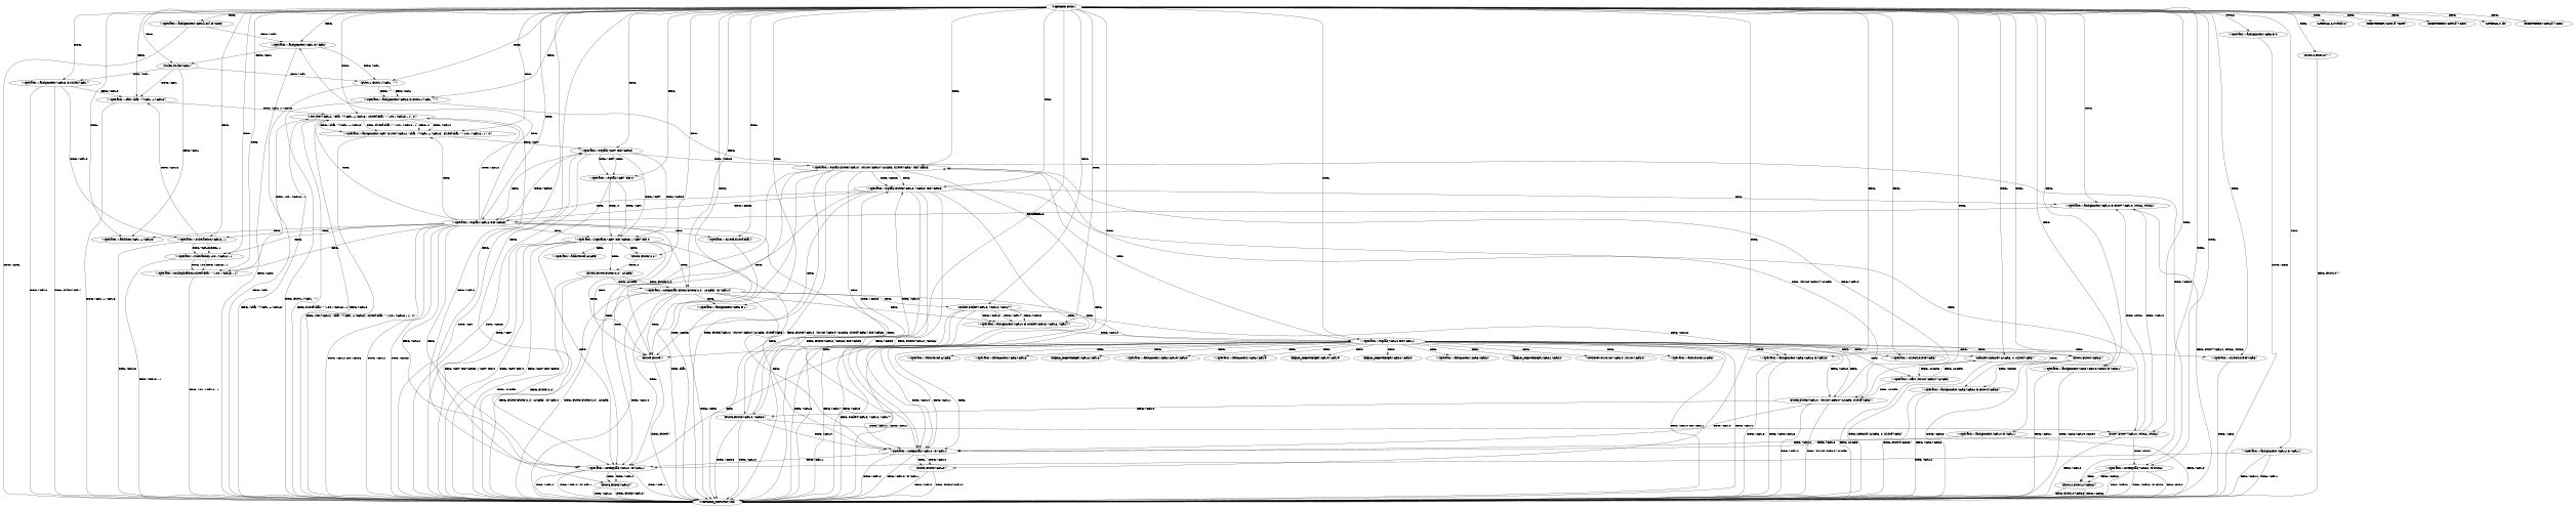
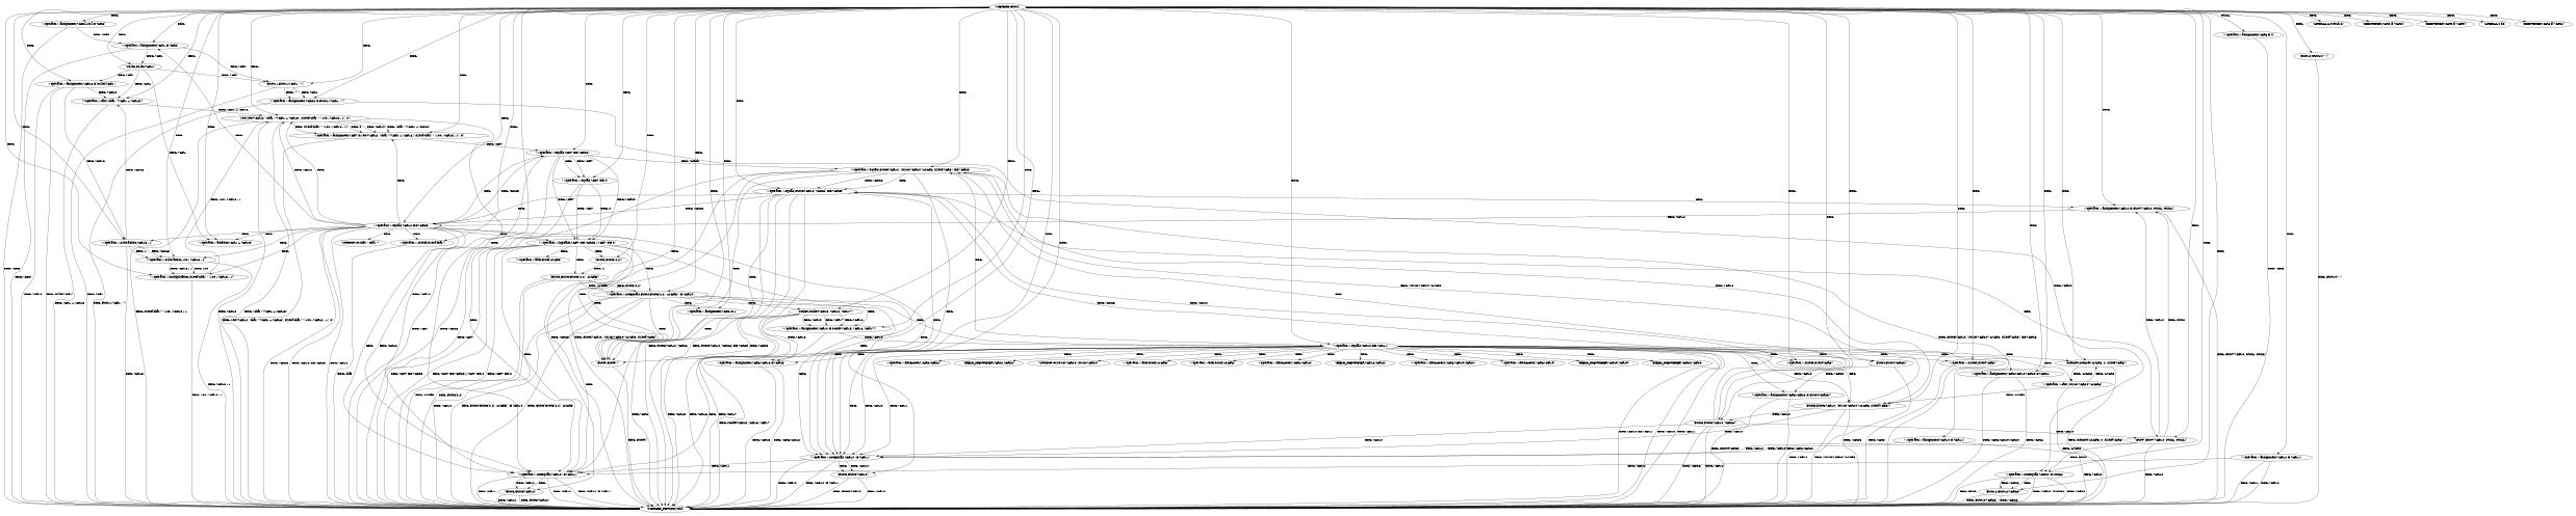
  digraph {
    n1 [label="(METHOD,FUN1)"]
    n2 [label="(<operator>.assignment,VAR2[100] = VAR3)"]
    n3 [label="(<operator>.assignment,VAR1 = VAR2)"]
    n4 [label="(LITERAL,6,switch(6))"]
    n5 [label="(<operator>.assignment,VAR6 = 0)"]
    n6 [label="(<operator>.assignment,VAR10 = VAR11)"]
    n7 [label="(<operator>.assignment,VAR12 = VAR11)"]
    n8 [label="(<operator>.assignment,VAR13 = strlen(VAR1))"]
    n9 [label="(strlen,strlen(VAR1))"]
    n10 [label="(<operator>.notEquals,FUN2(FUN3(2,2), &VAR5) != VAR14)"]
    n11 [label="(FUN3,FUN3(2,2))"]
    n12 [label="(<operator>.assignment,VAR6 = 1)"]
    n13 [label="(<operator>.assignment,VAR10 = socket(VAR15, VAR16, VAR17))"]
    n14 [label="(socket,socket(VAR15, VAR16, VAR17))"]
    n15 [label="(<operator>.equals,VAR10 == VAR11)"]
    n16 [label="(memset,memset(&VAR8, 0, sizeof(VAR8)))"]
    n17 [label="(<operator>.sizeOf,sizeof(VAR8))"]
    n18 [label="(<operator>.assignment,VAR8.VAR18 = VAR15)"]
    n19 [label="(<operator>.assignment,VAR8.VAR19.VAR20 = VAR21)"]
    n20 [label="(FUN4,FUN4(VAR23))"]
    n21 [label="(<operator>.equals,FUN5(VAR10, (struct VAR24*)&VAR8, sizeof(VAR8)) == VAR25)"]
    n22 [label="(FUN5,FUN5(VAR10, (struct VAR24*)&VAR8, sizeof(VAR8)))"]
    n23 [label="(<operator>.sizeOf,sizeof(VAR8))"]
    n24 [label="(<operator>.equals,FUN6(VAR10, VAR26) == VAR25)"]
    n25 [label="(FUN6,FUN6(VAR10, VAR26))"]
    n26 [label="(<operator>.assignment,VAR12 = FUN7(VAR10, NULL, NULL))"]
    n27 [label="(FUN7,FUN7(VAR10, NULL, NULL))"]
    n28 [label="(<operator>.equals,VAR12 == VAR25)"]
    n29 [label="(<operator>.assignment,VAR7 = recv(VAR12, (char *)(VAR1 + VAR13), sizeof(char) * (100 - VAR13 - 1), 0))"]
    n30 [label="(recv,recv(VAR12, (char *)(VAR1 + VAR13), sizeof(char) * (100 - VAR13 - 1), 0))"]
    n31 [label="(<operator>.cast,(char *)(VAR1 + VAR13))"]
    n32 [label="(<operator>.addition,VAR1 + VAR13)"]
    n33 [label="(<operator>.multiplication,sizeof(char) * (100 - VAR13 - 1))"]
    n34 [label="(<operator>.sizeOf,sizeof(char))"]
    n35 [label="(<operator>.subtraction,100 - VAR13 - 1)"]
    n36 [label="(<operator>.subtraction,VAR13 - 1)"]
    n37 [label="(<operator>.equals,VAR7 == VAR25)"]
    n38 [label="(<operator>.equals,VAR7 == 0)"]
    n39 [label="(IDENTIFIER,VAR9,if (VAR9))"]
    n40 [label="(IDENTIFIER,VAR9,if (VAR9))"]
    n41 [label="(LITERAL,0,do)"]
    n42 [label="(<operator>.notEquals,VAR10 != VAR11)"]
    n43 [label="(FUN8,FUN8(VAR10))"]
    n44 [label="(<operator>.notEquals,VAR12 != VAR11)"]
    n45 [label="(FUN8,FUN8(VAR12))"]
    n46 [label="(IDENTIFIER,VAR6,if (VAR6))"]
    n47 [label="(FUN9,FUN9())"]
    n48 [label="(FUN10,FUN10(\"\"))"]
    n49 [label="(<operator>.assignment,VAR28 = FUN11(VAR1, \"\"))"]
    n50 [label="(FUN11,FUN11(VAR1, \"\"))"]
    n51 [label="(<operator>.notEquals,VAR28 != NULL)"]
    n52 [label="(FUN12,FUN12(VAR28))"]
    n53 [label="(METHOD_RETURN,void)"]
    n54 [label="(FUN2,FUN2(FUN3(2,2), &VAR5))"]
    n55 [label="(<operator>.assignment,VAR8.VAR22 = FUN4(VAR23))"]
    n56 [label="(<operator>.cast,(struct VAR24*)&VAR8)"]
    n57 [label="(<operator>.addressOf,&VAR8)"]
    n58 [label="(<operator>.fieldAccess,VAR8.VAR18)"]
    n59 [label="(FIELD_IDENTIFIER,VAR18,VAR18)"]
    n60 [label="(<operator>.fieldAccess,VAR8.VAR19.VAR20)"]
    n61 [label="(<operator>.fieldAccess,VAR8.VAR19)"]
    n62 [label="(FIELD_IDENTIFIER,VAR19,VAR19)"]
    n63 [label="(FIELD_IDENTIFIER,VAR20,VAR20)"]
    n64 [label="(<operator>.fieldAccess,VAR8.VAR22)"]
    n65 [label="(FIELD_IDENTIFIER,VAR22,VAR22)"]
    n66 [label="(UNKNOWN,struct VAR24*,struct VAR24*)"]
    n67 [label="(<operator>.addressOf,&VAR8)"]
    n68 [label="(<operator>.logicalOr,VAR7 == VAR25 || VAR7 == 0)"]
+   n69 [label="(UNKNOWN,char *,char *)"]
    n70 [label="(<operator>.addressOf,&VAR5)"]
    n1 -> n2 [label="DDG: "]
    n1 -> n3 [label="DDG: "]
    n1 -> n4 [label="DDG: "]
    n1 -> n5 [label="NULL: "]
    n1 -> n6 [label="DDG: "]
    n1 -> n7 [label="DDG: "]
    n1 -> n8 [label="DDG: "]
    n1 -> n9 [label="DDG: "]
    n1 -> n10 [label="DDG: "]
    n1 -> n11 [label="DDG: "]
    n1 -> n12 [label="DDG: "]
    n1 -> n13 [label="DDG: "]
    n1 -> n14 [label="DDG: "]
    n1 -> n15 [label="DDG: "]
    n1 -> n16 [label="DDG: "]
    n1 -> n17 [label="DDG: "]
    n1 -> n18 [label="DDG: "]
    n1 -> n19 [label="DDG: "]
    n1 -> n20 [label="DDG: "]
    n1 -> n21 [label="DDG: "]
    n1 -> n22 [label="DDG: "]
    n1 -> n23 [label="DDG: "]
    n1 -> n24 [label="DDG: "]
    n1 -> n25 [label="DDG: "]
    n1 -> n26 [label="DDG: "]
    n1 -> n27 [label="DDG: "]
    n1 -> n28 [label="DDG: "]
    n1 -> n29 [label="DDG: "]
    n1 -> n30 [label="DDG: "]
    n1 -> n31 [label="DDG: "]
    n1 -> n32 [label="DDG: "]
    n1 -> n33 [label="DDG: "]
    n1 -> n34 [label="DDG: "]
    n1 -> n35 [label="DDG: "]
    n1 -> n36 [label="DDG: "]
    n1 -> n37 [label="DDG: "]
    n1 -> n38 [label="DDG: "]
    n1 -> n39 [label="DDG: "]
    n1 -> n40 [label="DDG: "]
    n1 -> n41 [label="DDG: "]
    n1 -> n42 [label="DDG: "]
    n1 -> n43 [label="DDG: "]
    n1 -> n44 [label="DDG: "]
    n1 -> n45 [label="DDG: "]
    n1 -> n46 [label="DDG: "]
    n1 -> n47 [label="DDG: "]
    n1 -> n48 [label="DDG: "]
    n1 -> n49 [label="DDG: "]
    n1 -> n50 [label="DDG: "]
    n1 -> n51 [label="DDG: "]
    n1 -> n52 [label="DDG: "]
    n2 -> n3 [label="DDG: VAR2"]
    n2 -> n53 [label="DDG: VAR3"]
    n3 -> n9 [label="DDG: VAR1"]
    n3 -> n50 [label="DDG: VAR1"]
    n3 -> n53 [label="DDG: VAR2"]
    n5 -> n53 [label="DDG: VAR6"]
    n6 -> n42 [label="DDG: VAR10"]
    n6 -> n53 [label="DDG: VAR10"]
    n7 -> n44 [label="DDG: VAR12"]
    n7 -> n53 [label="DDG: VAR11"]
    n7 -> n53 [label="DDG: VAR12"]
    n8 -> n31 [label="DDG: VAR13"]
    n8 -> n36 [label="DDG: VAR13"]
    n8 -> n53 [label="DDG: strlen(VAR1)"]
    n8 -> n53 [label="DDG: VAR13"]
    n9 -> n8 [label="DDG: VAR1"]
    n9 -> n31 [label="DDG: VAR1"]
    n9 -> n32 [label="DDG: VAR1"]
    n9 -> n50 [label="DDG: VAR1"]
    n10 -> n12 [label="CDG: "]
    n10 -> n13 [label="CDG: "]
    n10 -> n14 [label="CDG: "]
    n10 -> n15 [label="CDG: "]
    n10 -> n42 [label="CDG: "]
    n10 -> n44 [label="CDG: "]
    n10 -> n47 [label="CDG: "]
    n10 -> n53 [label="DDG: FUN2(FUN3(2,2), &VAR5) != VAR14"]
    n10 -> n53 [label="DDG: FUN2(FUN3(2,2), &VAR5)"]
    n10 -> n53 [label="DDG: VAR14"]
    n11 -> n54 [label="DDG: 2"]
    n12 -> n53 [label="DDG: VAR6"]
    n13 -> n15 [label="DDG: VAR10"]
    n13 -> n53 [label="DDG: socket(VAR15, VAR16, VAR17)"]
    n14 -> n13 [label="DDG: VAR15"]
    n14 -> n13 [label="DDG: VAR16"]
    n14 -> n13 [label="DDG: VAR17"]
    n14 -> n18 [label="DDG: VAR15"]
    n14 -> n53 [label="DDG: VAR17"]
    n14 -> n53 [label="DDG: VAR15"]
    n14 -> n53 [label="DDG: VAR16"]
    n15 -> n16 [label="CDG: "]
    n15 -> n17 [label="CDG: "]
    n15 -> n18 [label="CDG: "]
    n15 -> n19 [label="CDG: "]
    n15 -> n20 [label="CDG: "]
    n15 -> n21 [label="CDG: "]
    n15 -> n22 [label="DDG: VAR10"]
    n15 -> n22 [label="CDG: "]
    n15 -> n23 [label="CDG: "]
    n15 -> n42 [label="DDG: VAR10"]
    n15 -> n42 [label="DDG: VAR11"]
    n15 -> n42 [label="CDG: "]
    n15 -> n44 [label="CDG: "]
    n15 -> n47 [label="CDG: "]
    n15 -> n53 [label="DDG: VAR10 == VAR11"]
    n15 -> n53 [label="DDG: VAR10"]
    n15 -> n53 [label="DDG: VAR11"]
    n15 -> n55 [label="CDG: "]
    n15 -> n56 [label="CDG: "]
    n15 -> n57 [label="CDG: "]
    n15 -> n58 [label="CDG: "]
    n15 -> n59 [label="CDG: "]
    n15 -> n60 [label="CDG: "]
    n15 -> n61 [label="CDG: "]
    n15 -> n62 [label="CDG: "]
    n15 -> n63 [label="CDG: "]
    n15 -> n64 [label="CDG: "]
    n15 -> n65 [label="CDG: "]
    n15 -> n66 [label="CDG: "]
    n15 -> n67 [label="CDG: "]
    n16 -> n53 [label="DDG: memset(&VAR8, 0, sizeof(VAR8))"]
    n16 -> n56 [label="DDG: &VAR8"]
    n18 -> n53 [label="DDG: VAR8.VAR18"]
    n18 -> n53 [label="DDG: VAR15"]
    n19 -> n53 [label="DDG: VAR21"]
    n19 -> n53 [label="DDG: VAR8.VAR19.VAR20"]
    n20 -> n53 [label="DDG: VAR23"]
    n20 -> n55 [label="DDG: VAR23"]
    n21 -> n24 [label="DDG: VAR25"]
    n21 -> n24 [label="CDG: "]
    n21 -> n25 [label="CDG: "]
    n21 -> n42 [label="CDG: "]
    n21 -> n44 [label="CDG: "]
    n21 -> n47 [label="CDG: "]
    n21 -> n53 [label="DDG: FUN5(VAR10, (struct VAR24*)&VAR8, sizeof(VAR8))"]
    n21 -> n53 [label="DDG: FUN5(VAR10, (struct VAR24*)&VAR8, sizeof(VAR8)) == VAR25"]
    n21 -> n53 [label="DDG: VAR25"]
    n22 -> n21 [label="DDG: VAR10"]
    n22 -> n21 [label="DDG: (struct VAR24*)&VAR8"]
    n22 -> n25 [label="DDG: VAR10"]
    n22 -> n42 [label="DDG: VAR10"]
    n22 -> n53 [label="DDG: VAR10"]
    n22 -> n53 [label="DDG: (struct VAR24*)&VAR8"]
    n23 -> n53 [label="DDG: VAR8"]
    n24 -> n26 [label="CDG: "]
    n24 -> n27 [label="CDG: "]
    n24 -> n28 [label="DDG: VAR25"]
    n24 -> n28 [label="CDG: "]
    n24 -> n42 [label="CDG: "]
    n24 -> n44 [label="CDG: "]
    n24 -> n47 [label="CDG: "]
    n24 -> n53 [label="DDG: VAR25"]
    n24 -> n53 [label="DDG: FUN6(VAR10, VAR26)"]
    n24 -> n53 [label="DDG: FUN6(VAR10, VAR26) == VAR25"]
    n25 -> n24 [label="DDG: VAR10"]
    n25 -> n24 [label="DDG: VAR26"]
    n25 -> n27 [label="DDG: VAR10"]
    n25 -> n42 [label="DDG: VAR10"]
    n25 -> n53 [label="DDG: VAR26"]
    n25 -> n53 [label="DDG: VAR10"]
    n26 -> n28 [label="DDG: VAR12"]
    n26 -> n53 [label="DDG: FUN7(VAR10, NULL, NULL)"]
    n27 -> n26 [label="DDG: VAR10"]
    n27 -> n26 [label="DDG: NULL"]
    n27 -> n42 [label="DDG: VAR10"]
    n27 -> n51 [label="DDG: NULL"]
    n27 -> n53 [label="DDG: VAR10"]
    n28 -> n3 [label="CDG: "]
    n28 -> n29 [label="CDG: "]
    n28 -> n30 [label="DDG: VAR12"]
    n28 -> n30 [label="CDG: "]
    n28 -> n32 [label="CDG: "]
    n28 -> n33 [label="CDG: "]
    n28 -> n34 [label="CDG: "]
    n28 -> n35 [label="CDG: "]
    n28 -> n36 [label="CDG: "]
    n28 -> n37 [label="DDG: VAR25"]
    n28 -> n37 [label="CDG: "]
    n28 -> n42 [label="CDG: "]
    n28 -> n44 [label="DDG: VAR12"]
    n28 -> n44 [label="CDG: "]
    n28 -> n47 [label="CDG: "]
    n28 -> n53 [label="DDG: VAR12 == VAR25"]
    n28 -> n53 [label="DDG: VAR12"]
    n28 -> n53 [label="DDG: VAR25"]
    n28 -> n68 [label="CDG: "]
+   n28 -> n69 [label="CDG: "]
    n29 -> n37 [label="DDG: VAR7"]
    n29 -> n53 [label="DDG: recv(VAR12, (char *)(VAR1 + VAR13), sizeof(char) * (100 - VAR13 - 1), 0)"]
    n30 -> n29 [label="DDG: VAR12"]
    n30 -> n29 [label="DDG: (char *)(VAR1 + VAR13)"]
    n30 -> n29 [label="DDG: sizeof(char) * (100 - VAR13 - 1)"]
    n30 -> n29 [label="DDG: 0"]
    n30 -> n44 [label="DDG: VAR12"]
    n30 -> n53 [label="DDG: (char *)(VAR1 + VAR13)"]
    n30 -> n53 [label="DDG: sizeof(char) * (100 - VAR13 - 1)"]
    n30 -> n53 [label="DDG: VAR12"]
    n31 -> n30 [label="DDG: VAR1 + VAR13"]
    n31 -> n53 [label="DDG: VAR1 + VAR13"]
    n33 -> n30 [label="DDG: 100 - VAR13 - 1"]
    n33 -> n53 [label="DDG: 100 - VAR13 - 1"]
    n34 -> n53 [label="DDG: char"]
    n35 -> n33 [label="DDG: 100"]
    n35 -> n33 [label="DDG: VAR13 - 1"]
    n35 -> n53 [label="DDG: VAR13 - 1"]
    n36 -> n31 [label="DDG: VAR13"]
    n36 -> n35 [label="DDG: VAR13"]
    n36 -> n35 [label="DDG: 1"]
    n36 -> n53 [label="DDG: VAR13"]
    n37 -> n21 [label="DDG: VAR25"]
    n37 -> n38 [label="DDG: VAR7"]
    n37 -> n38 [label="CDG: "]
    n37 -> n53 [label="DDG: VAR7"]
    n37 -> n53 [label="DDG: VAR25"]
    n37 -> n68 [label="DDG: VAR7"]
    n37 -> n68 [label="DDG: VAR25"]
    n38 -> n53 [label="DDG: VAR7"]
    n38 -> n68 [label="DDG: VAR7"]
    n38 -> n68 [label="DDG: 0"]
    n42 -> n43 [label="DDG: VAR10"]
    n42 -> n43 [label="CDG: "]
    n42 -> n44 [label="DDG: VAR11"]
    n42 -> n53 [label="DDG: VAR10"]
    n42 -> n53 [label="DDG: VAR10 != VAR11"]
    n43 -> n53 [label="DDG: VAR10"]
    n43 -> n53 [label="DDG: FUN8(VAR10)"]
    n44 -> n45 [label="DDG: VAR12"]
    n44 -> n45 [label="CDG: "]
    n44 -> n53 [label="DDG: VAR11"]
    n44 -> n53 [label="DDG: VAR12"]
    n44 -> n53 [label="DDG: VAR12 != VAR11"]
    n45 -> n53 [label="DDG: VAR12"]
    n45 -> n53 [label="DDG: FUN8(VAR12)"]
    n47 -> n53 [label="DDG: FUN9()"]
    n48 -> n53 [label="DDG: FUN10(\"\")"]
    n49 -> n51 [label="DDG: VAR28"]
    n49 -> n53 [label="DDG: FUN11(VAR1, \"\")"]
    n50 -> n49 [label="DDG: VAR1"]
    n50 -> n49 [label="DDG: \"\""]
    n50 -> n53 [label="DDG: VAR1"]
    n51 -> n52 [label="DDG: VAR28"]
    n51 -> n52 [label="CDG: "]
    n51 -> n53 [label="DDG: VAR28 != NULL"]
    n51 -> n53 [label="DDG: NULL"]
    n51 -> n53 [label="DDG: VAR28"]
    n52 -> n53 [label="DDG: FUN12(VAR28)"]
    n52 -> n53 [label="DDG: VAR28"]
    n54 -> n10 [label="DDG: FUN3(2,2)"]
    n54 -> n10 [label="DDG: &VAR5"]
    n54 -> n53 [label="DDG: FUN3(2,2)"]
    n54 -> n53 [label="DDG: &VAR5"]
    n55 -> n53 [label="DDG: FUN4(VAR23)"]
    n55 -> n53 [label="DDG: VAR8.VAR22"]
    n56 -> n16 [label="DDG: &VAR8"]
    n56 -> n22 [label="DDG: &VAR8"]
    n56 -> n53 [label="DDG: &VAR8"]
    n68 -> n10 [label="CDG: "]
    n68 -> n11 [label="CDG: "]
    n68 -> n42 [label="CDG: "]
    n68 -> n44 [label="CDG: "]
    n68 -> n47 [label="CDG: "]
    n68 -> n53 [label="DDG: VAR7 == VAR25 || VAR7 == 0"]
    n68 -> n53 [label="DDG: VAR7 == 0"]
    n68 -> n53 [label="DDG: VAR7 == VAR25"]
    n68 -> n54 [label="CDG: "]
    n68 -> n70 [label="CDG: "]
  }
